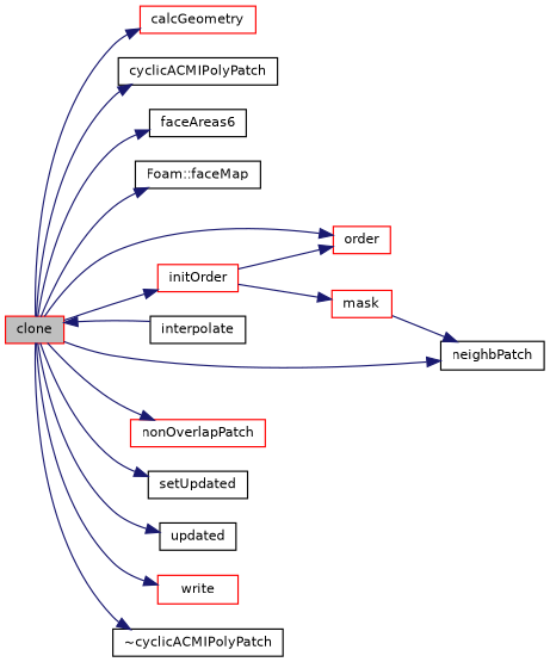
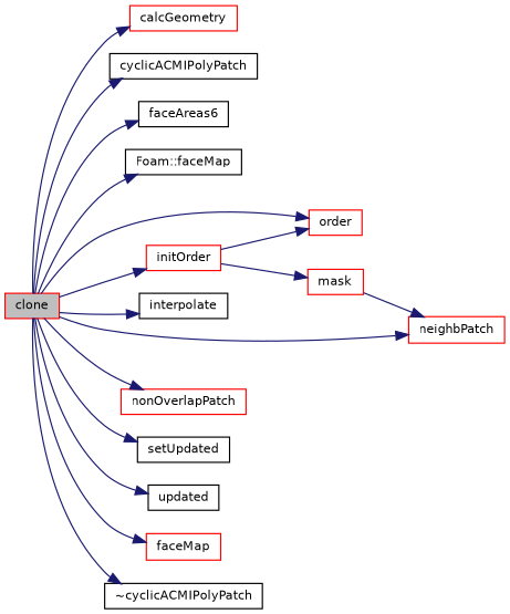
  digraph {
    rankdir=LR
    node [color=black fontname=Helvetica fontsize=10 shape=record]
    edge [color=midnightblue fontname=Helvetica fontsize=10 labelfontname=Helvetica labelfontsize=10 style=solid]
    n1 [color=red fillcolor=grey75 fontcolor=black height=0.2 label=clone style=filled width=0.4]
    n2 [color=red height=0.2 label=calcGeometry width=0.4]
    n3 [height=0.2 label=cyclicACMIPolyPatch width=0.4]
    n4 [height=0.2 label=faceAreas6 width=0.4]
    n5 [height=0.2 label="Foam::faceMap" width=0.4]
    n6 [color=red height=0.2 label=initOrder width=0.4]
    n7 [color=red height=0.2 label=order width=0.4]
    n8 [height=0.2 label=interpolate width=0.4]
-   n9 [height=0.2 label=neighbPatch width=0.4]
+   n9 [color=red height=0.2 label=neighbPatch width=0.4]
    n10 [color=red height=0.2 label=nonOverlapPatch width=0.4]
    n11 [height=0.2 label=setUpdated width=0.4]
    n12 [height=0.2 label=updated width=0.4]
-   n13 [color=red height=0.2 label=write width=0.4]
+   n13 [color=red height=0.2 label=faceMap width=0.4]
    n14 [height=0.2 label="~cyclicACMIPolyPatch" width=0.4]
    n15 [color=red height=0.2 label=mask width=0.4]
    n1 -> n2
    n1 -> n3
    n1 -> n4
    n1 -> n5
    n1 -> n6
    n1 -> n7
-   n8 -> n1
+   n1 -> n8
    n1 -> n9
    n1 -> n10
    n1 -> n11
    n1 -> n12
    n1 -> n13
    n1 -> n14
    n6 -> n7
    n6 -> n15
    n15 -> n9
  }
